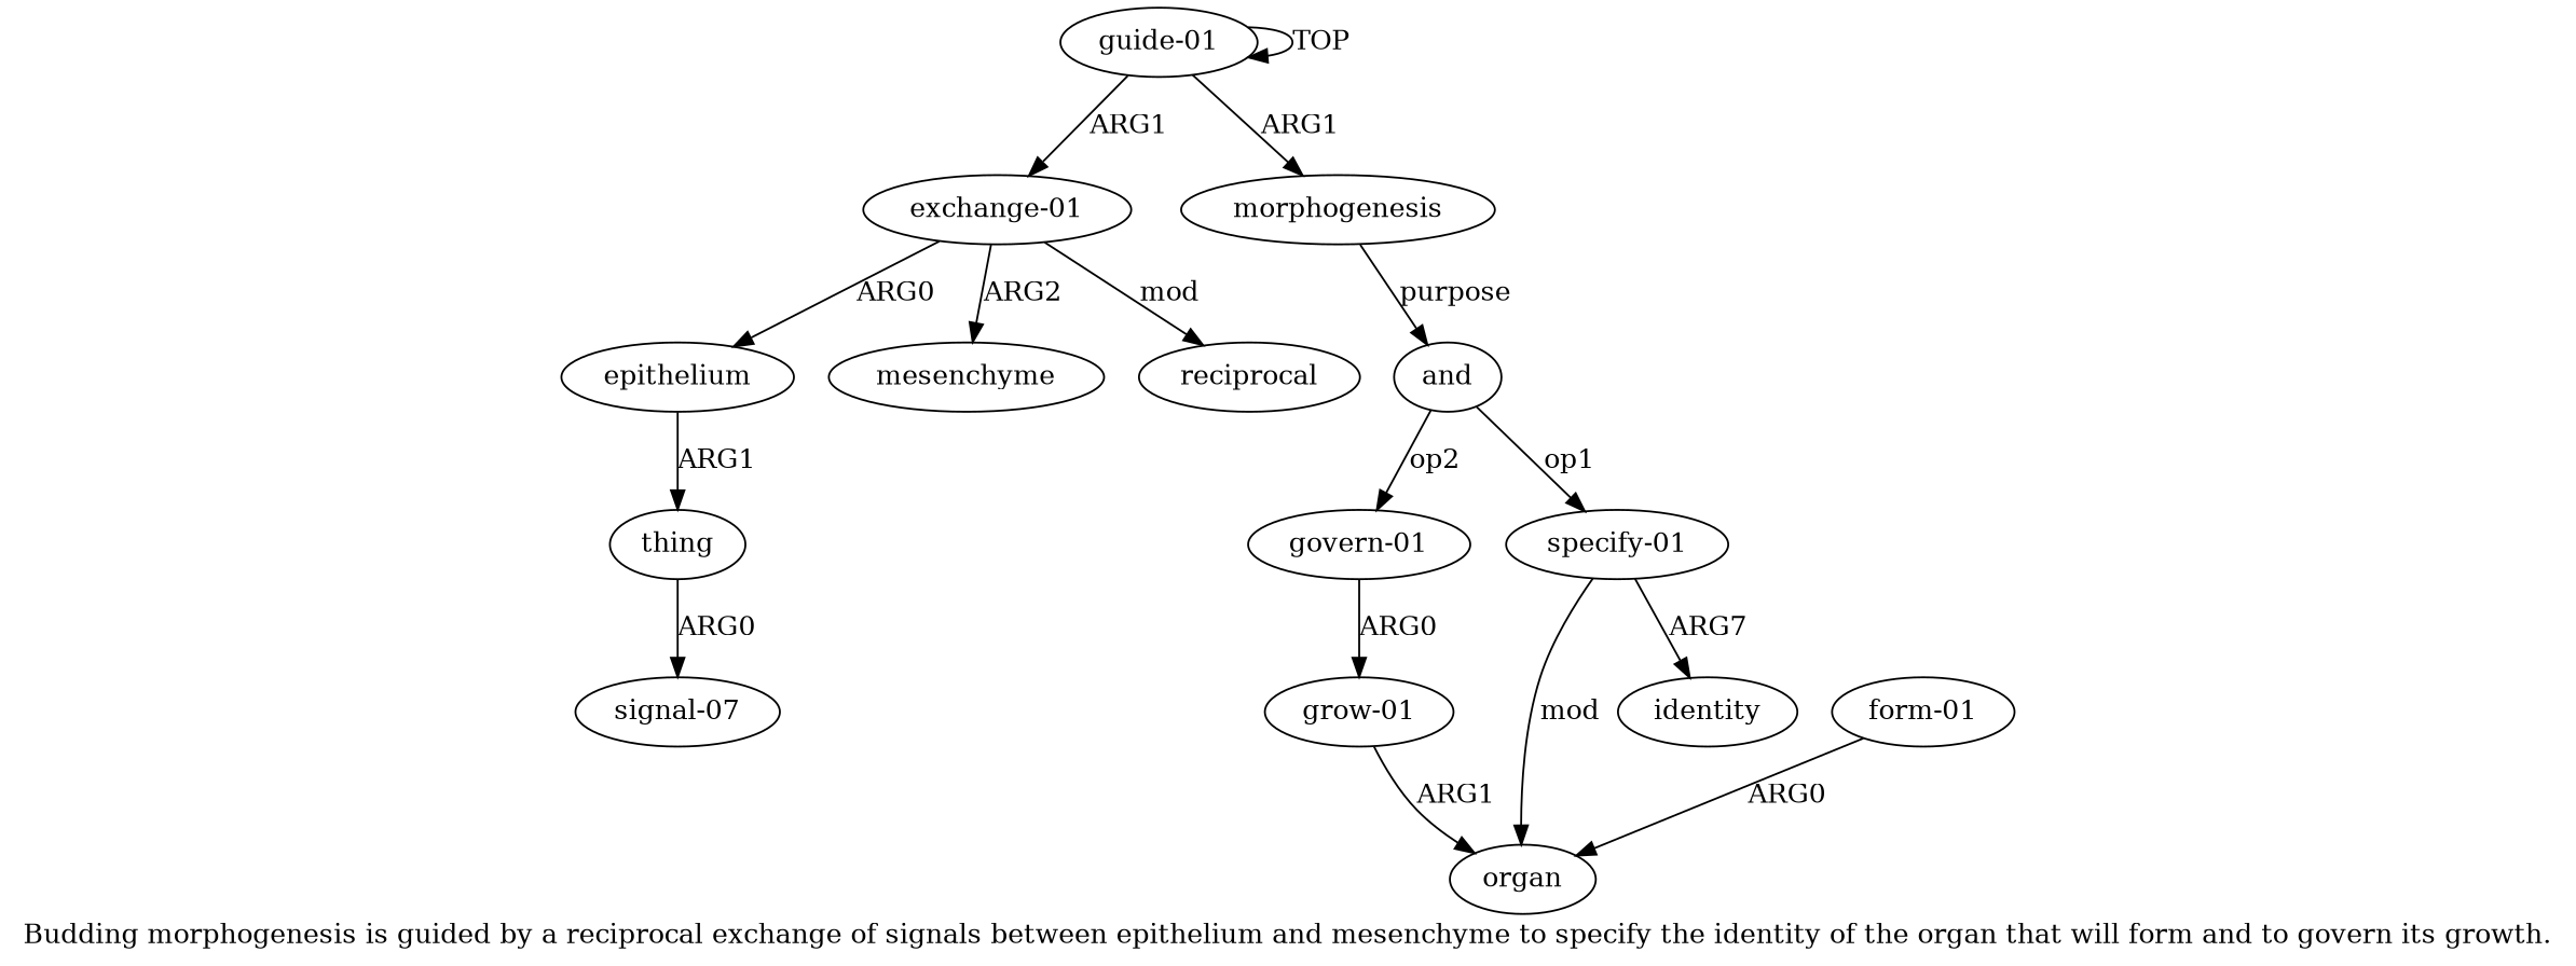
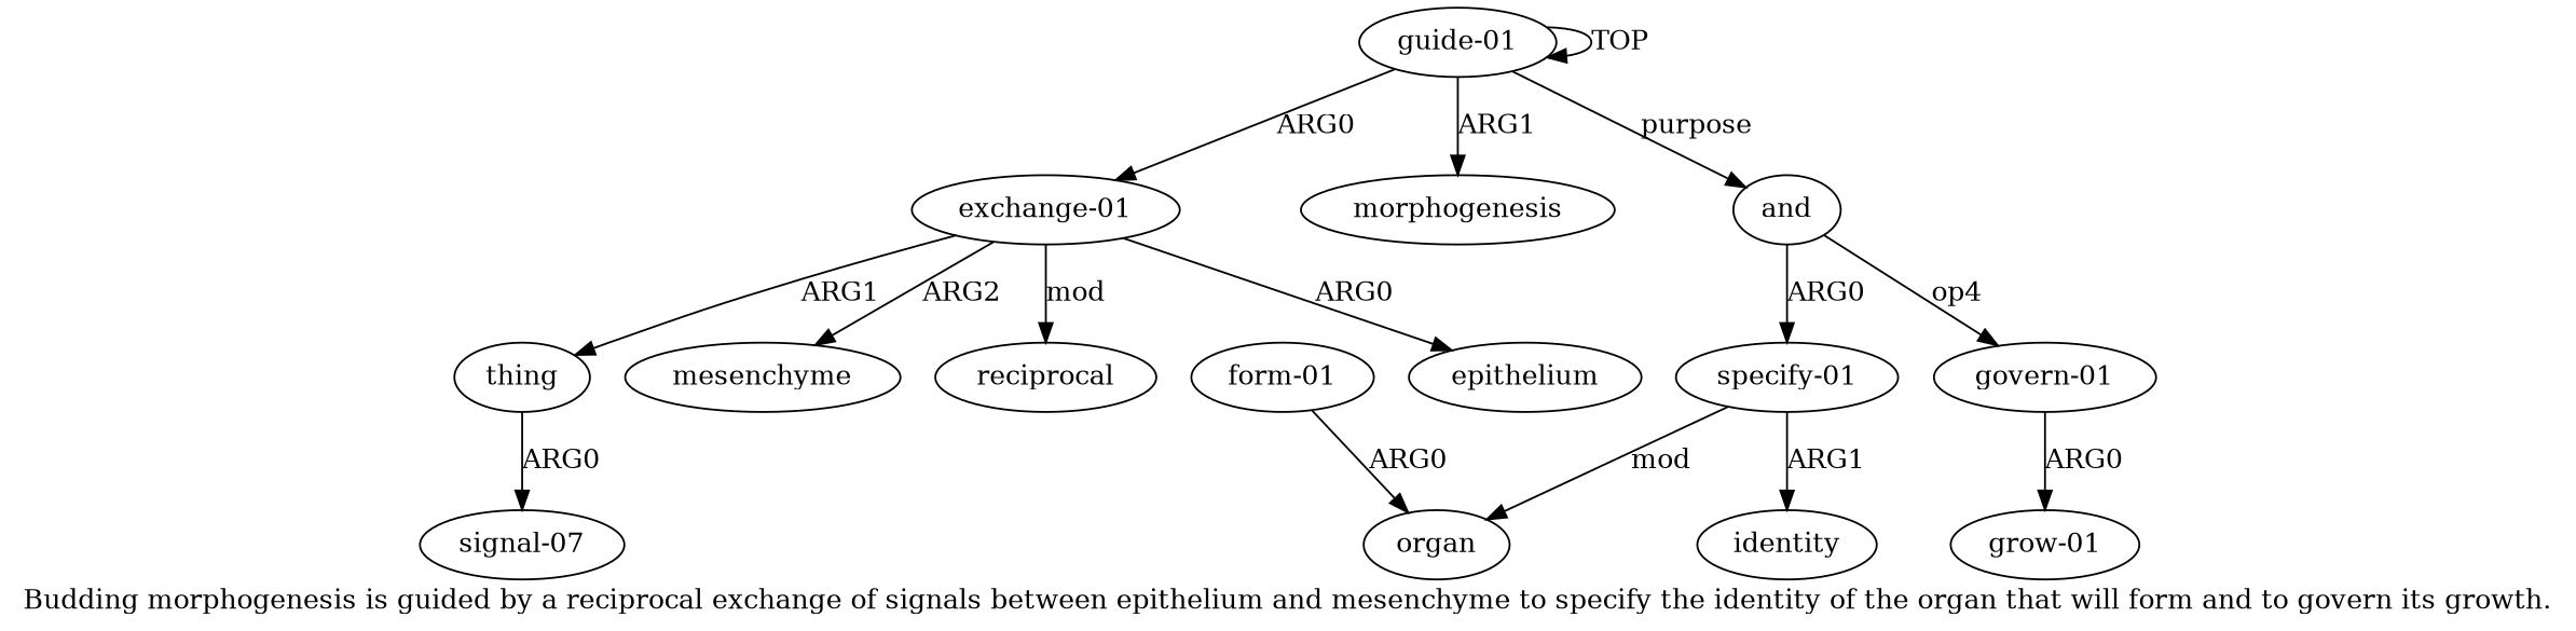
  digraph {
    label="Budding morphogenesis is guided by a reciprocal exchange of signals between epithelium and mesenchyme to specify the identity of the organ that will form and to govern its growth."
    node [color=black]
    edge [color=black gold_label=ARG1 test_label=ARG1]
    n1 [gold_ind=15 gold_label="grow-01" label="grow-01" test_ind=15 test_label="grow-01"]
    n2 [gold_ind=12 gold_label=organ label=organ test_ind=12 test_label=organ]
    n3 [gold_ind=14 gold_label="govern-01" label="govern-01" test_ind=14 test_label="govern-01"]
    n4 [gold_ind=11 gold_label=identity label=identity test_ind=11 test_label=identity]
    n5 [gold_ind=10 gold_label="specify-01" label="specify-01" test_ind=10 test_label="specify-01"]
    n6 [gold_ind=13 gold_label="form-01" label="form-01" test_ind=13 test_label="form-01"]
    n7 [gold_ind=1 gold_label="exchange-01" label="exchange-01" test_ind=1 test_label="exchange-01"]
    n8 [gold_ind=3 gold_label=thing label=thing test_ind=3 test_label=thing]
    n9 [gold_ind=2 gold_label=epithelium label=epithelium test_ind=2 test_label=epithelium]
    n10 [gold_ind=5 gold_label=mesenchyme label=mesenchyme test_ind=5 test_label=mesenchyme]
    n11 [gold_ind=6 gold_label=reciprocal label=reciprocal test_ind=6 test_label=reciprocal]
    n12 [gold_ind=4 gold_label="signal-07" label="signal-07" test_ind=4 test_label="signal-07"]
    n13 [gold_ind=0 gold_label="guide-01" label="guide-01" test_ind=0 test_label="guide-01"]
    n14 [gold_ind=7 gold_label=morphogenesis label=morphogenesis test_ind=7 test_label=morphogenesis]
    n15 [gold_ind=9 gold_label=and label=and test_ind=9 test_label=and]
-   n1 -> n2 [label=ARG1]
    n3 -> n1 [label=ARG0]
    n5 -> n2 [gold_label=mod label=mod test_label=mod]
-   n5 -> n4 [label=ARG7]
+   n5 -> n4 [label=ARG1]
    n6 -> n2 [label=ARG0]
-   n9 -> n8 [label=ARG1]
+   n7 -> n8 [label=ARG1]
    n7 -> n9 [gold_label=ARG0 label=ARG0 test_label=ARG0]
    n7 -> n10 [gold_label=ARG2 label=ARG2 test_label=ARG2]
    n7 -> n11 [gold_label=mod label=mod test_label=mod]
    n8 -> n12 [gold_label=ARG0 label=ARG0 test_label=ARG0]
-   n13 -> n7 [gold_label=ARG0 label=ARG1 test_label=ARG0]
+   n13 -> n7 [gold_label=ARG0 label=ARG0 test_label=ARG0]
    n13 -> n13 [gold_label=TOP label=TOP test_label=TOP]
    n13 -> n14 [label=ARG1]
-   n14 -> n15 [gold_label=purpose label=purpose test_label=purpose]
-   n15 -> n3 [gold_label=op2 label=op2 test_label=op2]
-   n15 -> n5 [gold_label=op1 label=op1 test_label=op1]
+   n13 -> n15 [gold_label=purpose label=purpose test_label=purpose]
+   n15 -> n3 [gold_label=op2 label=op4 test_label=op2]
+   n15 -> n5 [gold_label=op1 label=ARG0 test_label=op1]
  }
